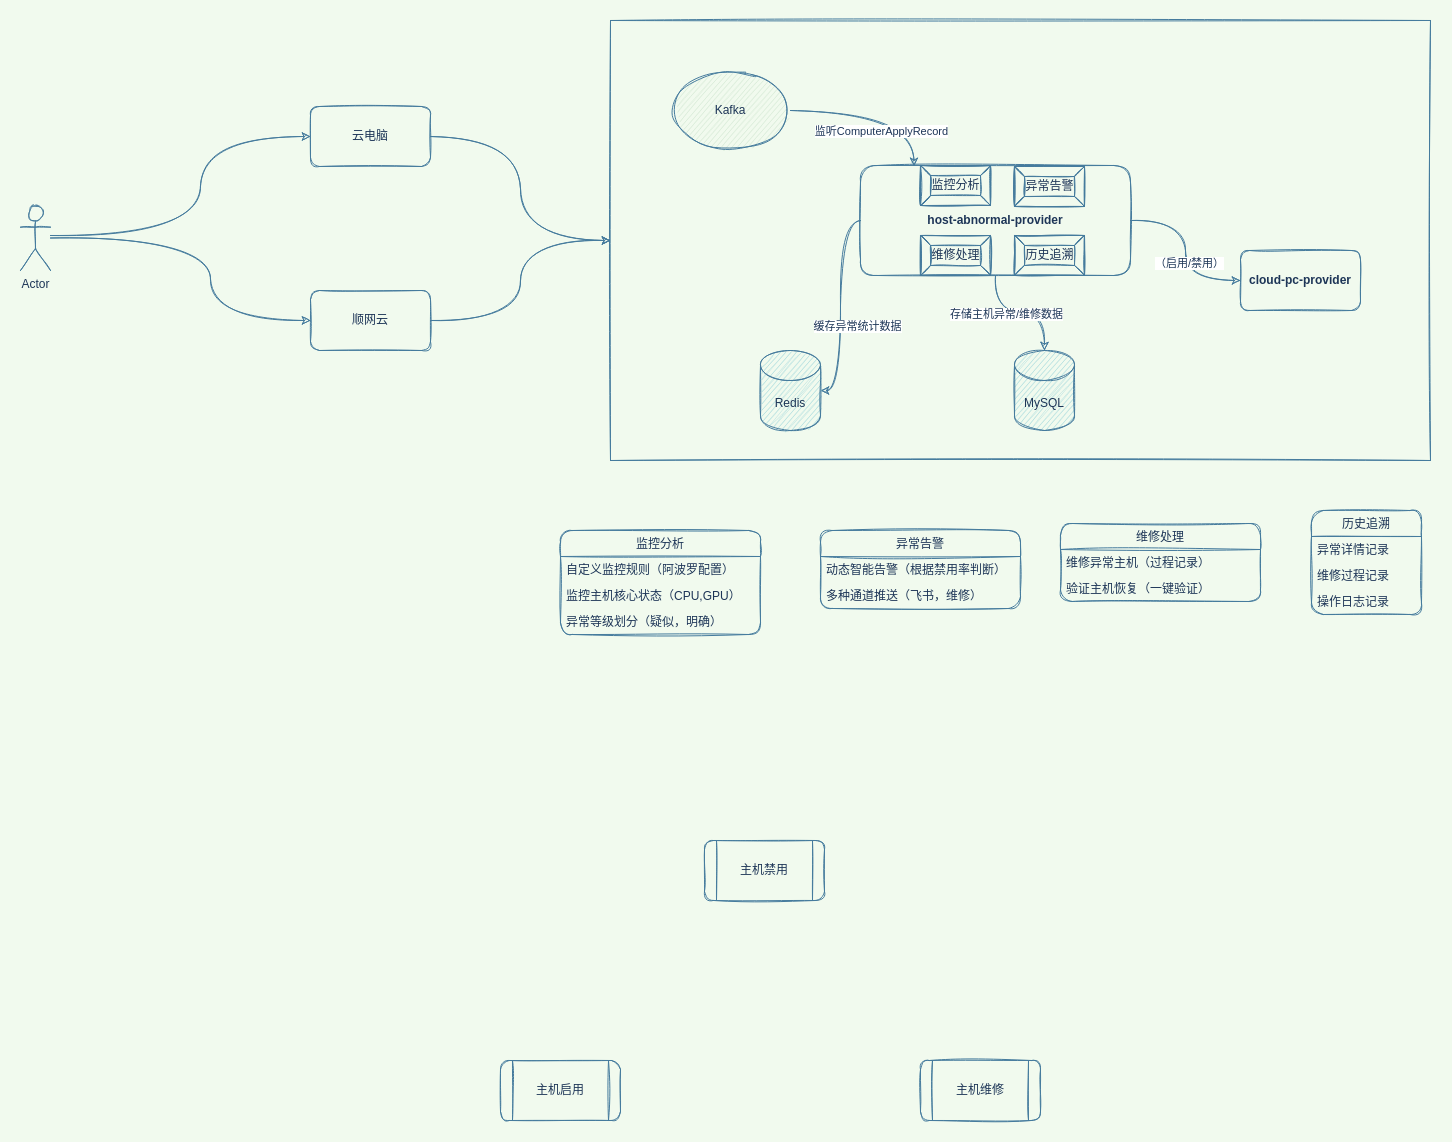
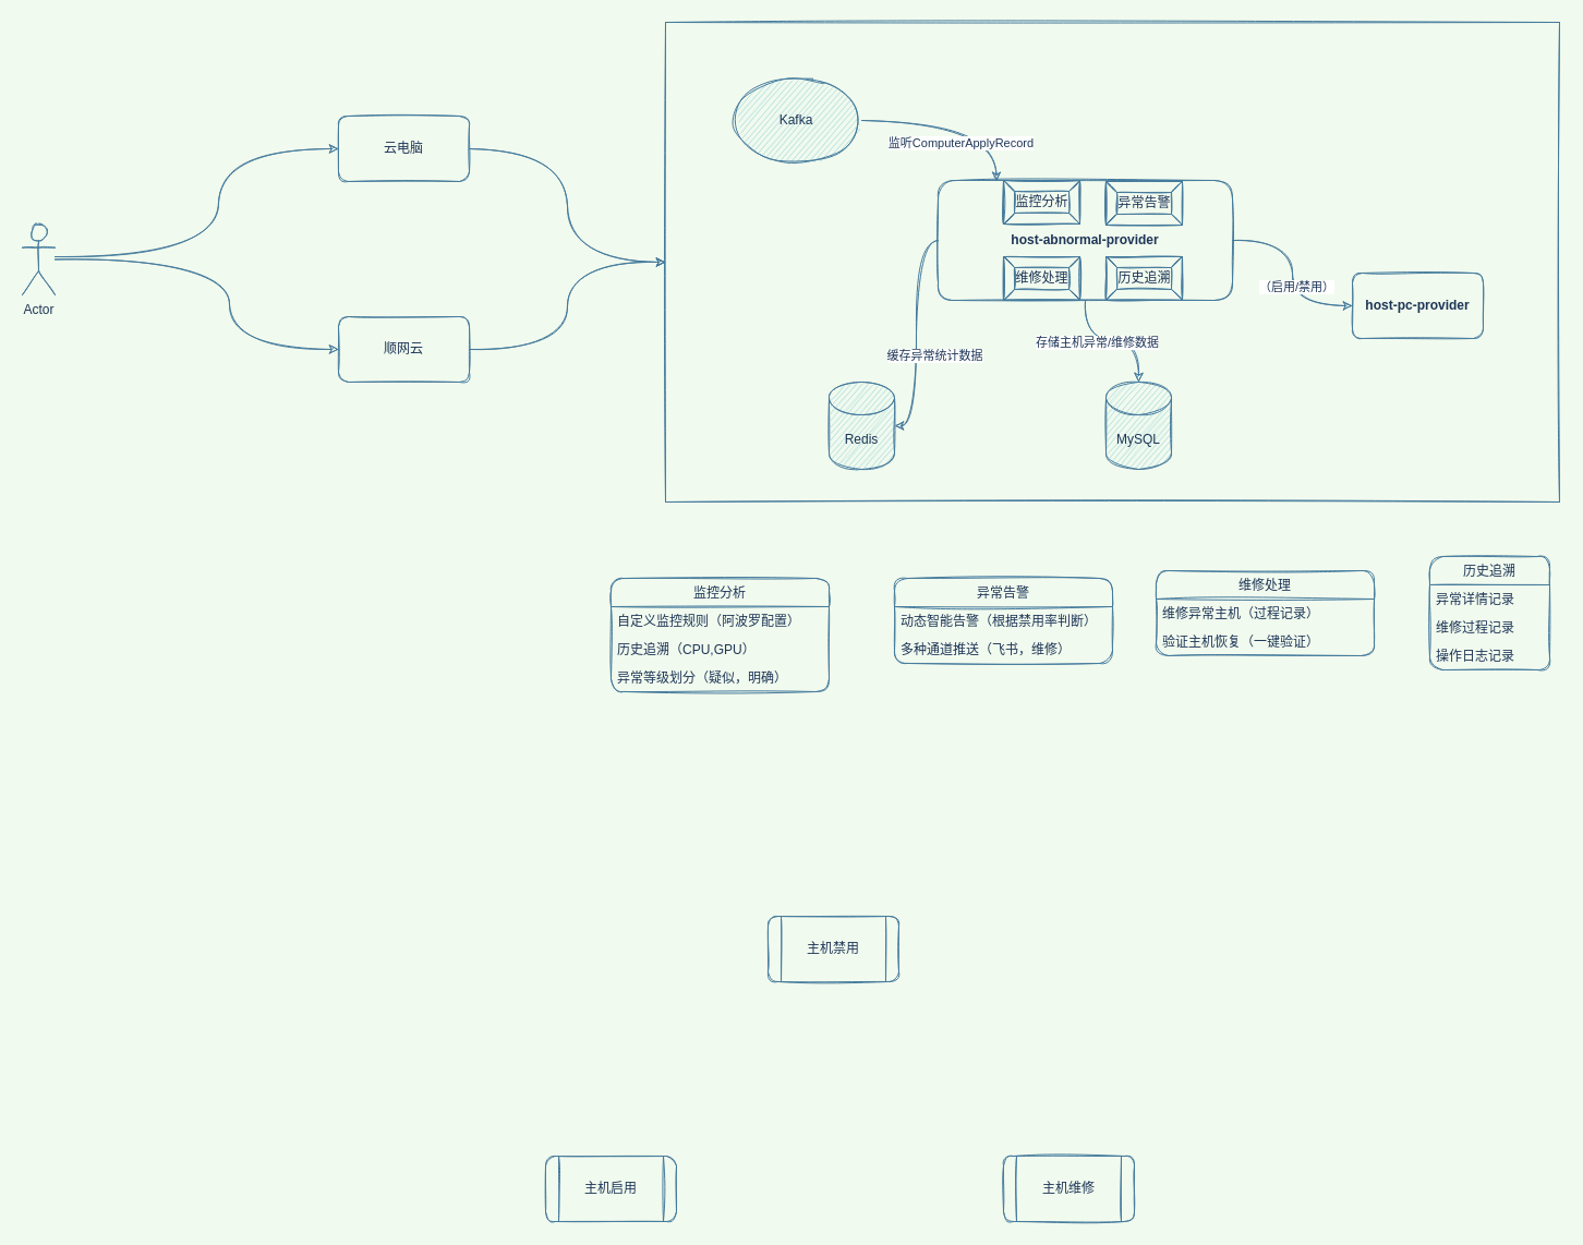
  <mxCell id="0" />
  <mxCell id="1" parent="0" />
  <mxCell id="2" value="" style="rounded=0;whiteSpace=wrap;html=1;sketch=1;fontColor=#1D3557;strokeColor=#457B9D;fillColor=none;" parent="1" vertex="1"><mxGeometry x="610" y="20" width="820" height="440" as="geometry" /></mxCell>
  <mxCell id="3" style="edgeStyle=orthogonalEdgeStyle;curved=1;orthogonalLoop=1;jettySize=auto;html=1;entryX=1;entryY=0.5;entryDx=0;entryDy=0;entryPerimeter=0;fontColor=#1D3557;strokeColor=#457B9D;fillColor=#A8DADC;sketch=1;" parent="1" source="9" target="14" edge="1"><mxGeometry relative="1" as="geometry" /></mxCell>
  <mxCell id="4" value="缓存异常统计数据" style="edgeLabel;html=1;align=center;verticalAlign=middle;resizable=0;points=[];fontColor=#1D3557;rounded=1;sketch=1;" parent="3" vertex="1" connectable="0"><mxGeometry x="0.167" y="-2" relative="1" as="geometry"><mxPoint x="18" y="2" as="offset" /></mxGeometry></mxCell>
  <mxCell id="5" style="edgeStyle=orthogonalEdgeStyle;curved=1;orthogonalLoop=1;jettySize=auto;html=1;fontColor=#1D3557;strokeColor=#457B9D;fillColor=#A8DADC;sketch=1;entryX=0.5;entryY=0;entryDx=0;entryDy=0;entryPerimeter=0;" parent="1" source="9" target="13" edge="1"><mxGeometry relative="1" as="geometry"><mxPoint x="1005" y="355" as="targetPoint" /></mxGeometry></mxCell>
  <mxCell id="6" value="存储主机异常/维修数据" style="edgeLabel;html=1;align=center;verticalAlign=middle;resizable=0;points=[];fontColor=#1D3557;rounded=1;sketch=1;" parent="5" vertex="1" connectable="0"><mxGeometry x="-0.225" y="-1" relative="1" as="geometry"><mxPoint as="offset" /></mxGeometry></mxCell>
  <mxCell id="7" value="" style="edgeStyle=orthogonalEdgeStyle;curved=1;rounded=1;orthogonalLoop=1;jettySize=auto;html=1;fontColor=#1D3557;strokeColor=#457B9D;fillColor=#A8DADC;sketch=1;" parent="1" source="9" target="15" edge="1"><mxGeometry relative="1" as="geometry" /></mxCell>
  <mxCell id="8" value="（启用/禁用）" style="edgeLabel;html=1;align=center;verticalAlign=middle;resizable=0;points=[];fontColor=#1D3557;sketch=1;" parent="7" vertex="1" connectable="0"><mxGeometry x="0.137" y="3" relative="1" as="geometry"><mxPoint as="offset" /></mxGeometry></mxCell>
  <mxCell id="9" value="&lt;b&gt;host-abnormal-provider&lt;/b&gt;" style="whiteSpace=wrap;html=1;fontColor=#1D3557;strokeColor=#457B9D;fillColor=none;rounded=1;sketch=1;" parent="1" vertex="1"><mxGeometry x="860" y="165" width="270" height="110" as="geometry" /></mxCell>
  <mxCell id="10" style="edgeStyle=orthogonalEdgeStyle;curved=1;orthogonalLoop=1;jettySize=auto;html=1;entryX=0.198;entryY=0.008;entryDx=0;entryDy=0;entryPerimeter=0;fontColor=#1D3557;strokeColor=#457B9D;fillColor=#A8DADC;sketch=1;" parent="1" source="12" target="9" edge="1"><mxGeometry relative="1" as="geometry" /></mxCell>
  <mxCell id="11" value="监听ComputerApplyRecord" style="edgeLabel;html=1;align=center;verticalAlign=middle;resizable=0;points=[];fontColor=#1D3557;rounded=1;sketch=1;" parent="10" vertex="1" connectable="0"><mxGeometry x="-0.21" y="-1" relative="1" as="geometry"><mxPoint x="19" y="19" as="offset" /></mxGeometry></mxCell>
- <mxCell id="12" value="Kafka" style="ellipse;whiteSpace=wrap;html=1;fontColor=#1D3557;strokeColor=#457B9D;fillColor=#d5e8d4;rounded=1;sketch=1;" parent="1" vertex="1"><mxGeometry x="670" y="70" width="120" height="80" as="geometry" /></mxCell>
+ <mxCell id="12" value="Kafka" style="ellipse;whiteSpace=wrap;html=1;fontColor=#1D3557;strokeColor=#457B9D;fillColor=#A8DADC;rounded=1;sketch=1;" parent="1" vertex="1"><mxGeometry x="670" y="70" width="120" height="80" as="geometry" /></mxCell>
  <mxCell id="13" value="MySQL" style="shape=cylinder3;whiteSpace=wrap;html=1;boundedLbl=1;backgroundOutline=1;size=15;fontColor=#1D3557;strokeColor=#457B9D;fillColor=#A8DADC;rounded=1;sketch=1;" parent="1" vertex="1"><mxGeometry x="1014" y="350" width="60" height="80" as="geometry" /></mxCell>
  <mxCell id="14" value="Redis" style="shape=cylinder3;whiteSpace=wrap;html=1;boundedLbl=1;backgroundOutline=1;size=15;fontColor=#1D3557;strokeColor=#457B9D;fillColor=#A8DADC;rounded=1;sketch=1;" parent="1" vertex="1"><mxGeometry x="760" y="350" width="60" height="80" as="geometry" /></mxCell>
- <mxCell id="15" value="cloud-pc-provider" style="whiteSpace=wrap;html=1;rounded=1;fontColor=#1D3557;strokeColor=#457B9D;fillColor=none;sketch=1;fontStyle=1" parent="1" vertex="1"><mxGeometry x="1240" y="250" width="120" height="60" as="geometry" /></mxCell>
+ <mxCell id="15" value="host-pc-provider" style="whiteSpace=wrap;html=1;rounded=1;fontColor=#1D3557;strokeColor=#457B9D;fillColor=none;sketch=1;fontStyle=1" parent="1" vertex="1"><mxGeometry x="1240" y="250" width="120" height="60" as="geometry" /></mxCell>
  <mxCell id="16" value="监控分析" style="labelPosition=center;verticalLabelPosition=middle;align=center;html=1;shape=mxgraph.basic.button;dx=10;rounded=1;fontColor=#1D3557;strokeColor=#457B9D;fillColor=none;sketch=1;" parent="1" vertex="1"><mxGeometry x="920" y="165" width="70" height="40" as="geometry" /></mxCell>
  <mxCell id="17" value="维修处理" style="labelPosition=center;verticalLabelPosition=middle;align=center;html=1;shape=mxgraph.basic.button;dx=10;rounded=1;fontColor=#1D3557;strokeColor=#457B9D;fillColor=none;sketch=1;" parent="1" vertex="1"><mxGeometry x="920" y="235" width="70" height="40" as="geometry" /></mxCell>
  <mxCell id="18" value="异常告警" style="labelPosition=center;verticalLabelPosition=middle;align=center;html=1;shape=mxgraph.basic.button;dx=10;rounded=1;fontColor=#1D3557;strokeColor=#457B9D;fillColor=none;sketch=1;" parent="1" vertex="1"><mxGeometry x="1014" y="166" width="70" height="40" as="geometry" /></mxCell>
  <mxCell id="19" value="历史追溯" style="labelPosition=center;verticalLabelPosition=middle;align=center;html=1;shape=mxgraph.basic.button;dx=10;rounded=1;fontColor=#1D3557;strokeColor=#457B9D;fillColor=none;sketch=1;" parent="1" vertex="1"><mxGeometry x="1014" y="235" width="70" height="40" as="geometry" /></mxCell>
  <mxCell id="20" style="edgeStyle=orthogonalEdgeStyle;curved=1;rounded=1;sketch=1;orthogonalLoop=1;jettySize=auto;html=1;entryX=0;entryY=0.5;entryDx=0;entryDy=0;fontColor=#1D3557;strokeColor=#457B9D;fillColor=#A8DADC;" parent="1" source="21" target="2" edge="1"><mxGeometry relative="1" as="geometry" /></mxCell>
  <mxCell id="21" value="顺网云" style="rounded=1;whiteSpace=wrap;html=1;sketch=1;fontColor=#1D3557;strokeColor=#457B9D;fillColor=none;" parent="1" vertex="1"><mxGeometry x="310" y="290" width="120" height="60" as="geometry" /></mxCell>
  <mxCell id="22" style="edgeStyle=orthogonalEdgeStyle;curved=1;rounded=1;sketch=1;orthogonalLoop=1;jettySize=auto;html=1;fontColor=#1D3557;strokeColor=#457B9D;fillColor=#A8DADC;" parent="1" source="23" target="2" edge="1"><mxGeometry relative="1" as="geometry" /></mxCell>
  <mxCell id="23" value="云电脑" style="rounded=1;whiteSpace=wrap;html=1;sketch=1;fontColor=#1D3557;strokeColor=#457B9D;fillColor=none;" parent="1" vertex="1"><mxGeometry x="310" y="106" width="120" height="60" as="geometry" /></mxCell>
  <mxCell id="24" style="edgeStyle=orthogonalEdgeStyle;curved=1;rounded=1;sketch=1;orthogonalLoop=1;jettySize=auto;html=1;fontColor=#1D3557;strokeColor=#457B9D;fillColor=#A8DADC;" parent="1" target="23" edge="1"><mxGeometry relative="1" as="geometry"><mxPoint x="50" y="235" as="sourcePoint" /><Array as="points"><mxPoint x="200" y="235" /><mxPoint x="200" y="136" /></Array></mxGeometry></mxCell>
  <mxCell id="25" style="edgeStyle=orthogonalEdgeStyle;curved=1;rounded=1;sketch=1;orthogonalLoop=1;jettySize=auto;html=1;fontColor=#1D3557;strokeColor=#457B9D;fillColor=#A8DADC;" parent="1" source="26" target="21" edge="1"><mxGeometry relative="1" as="geometry"><Array as="points"><mxPoint x="210" y="238" /><mxPoint x="210" y="320" /></Array></mxGeometry></mxCell>
  <mxCell id="26" value="Actor" style="shape=umlActor;verticalLabelPosition=bottom;verticalAlign=top;html=1;outlineConnect=0;rounded=1;sketch=1;fontColor=#1D3557;strokeColor=#457B9D;fillColor=none;" parent="1" vertex="1"><mxGeometry x="20" y="205" width="30" height="65" as="geometry" /></mxCell>
  <mxCell id="27" value="监控分析" style="swimlane;fontStyle=0;childLayout=stackLayout;horizontal=1;startSize=26;fillColor=none;horizontalStack=0;resizeParent=1;resizeParentMax=0;resizeLast=0;collapsible=1;marginBottom=0;rounded=1;sketch=1;fontColor=#1D3557;strokeColor=#457B9D;" parent="1" vertex="1"><mxGeometry x="560" y="530" width="200" height="104" as="geometry" /></mxCell>
  <mxCell id="28" value="自定义监控规则（阿波罗配置）" style="text;strokeColor=none;fillColor=none;align=left;verticalAlign=top;spacingLeft=4;spacingRight=4;overflow=hidden;rotatable=0;points=[[0,0.5],[1,0.5]];portConstraint=eastwest;rounded=1;sketch=1;fontColor=#1D3557;" parent="27" vertex="1"><mxGeometry y="26" width="200" height="26" as="geometry" /></mxCell>
- <mxCell id="29" value="监控主机核心状态（CPU,GPU）" style="text;strokeColor=none;fillColor=none;align=left;verticalAlign=top;spacingLeft=4;spacingRight=4;overflow=hidden;rotatable=0;points=[[0,0.5],[1,0.5]];portConstraint=eastwest;rounded=1;sketch=1;fontColor=#1D3557;" parent="27" vertex="1"><mxGeometry y="52" width="200" height="26" as="geometry" /></mxCell>
+ <mxCell id="29" value="历史追溯（CPU,GPU）" style="text;strokeColor=none;fillColor=none;align=left;verticalAlign=top;spacingLeft=4;spacingRight=4;overflow=hidden;rotatable=0;points=[[0,0.5],[1,0.5]];portConstraint=eastwest;rounded=1;sketch=1;fontColor=#1D3557;" parent="27" vertex="1"><mxGeometry y="52" width="200" height="26" as="geometry" /></mxCell>
  <mxCell id="30" value="异常等级划分（疑似，明确）" style="text;strokeColor=none;fillColor=none;align=left;verticalAlign=top;spacingLeft=4;spacingRight=4;overflow=hidden;rotatable=0;points=[[0,0.5],[1,0.5]];portConstraint=eastwest;rounded=1;sketch=1;fontColor=#1D3557;" parent="27" vertex="1"><mxGeometry y="78" width="200" height="26" as="geometry" /></mxCell>
  <mxCell id="31" value="异常告警" style="swimlane;fontStyle=0;childLayout=stackLayout;horizontal=1;startSize=26;fillColor=none;horizontalStack=0;resizeParent=1;resizeParentMax=0;resizeLast=0;collapsible=1;marginBottom=0;rounded=1;sketch=1;fontColor=#1D3557;strokeColor=#457B9D;" parent="1" vertex="1"><mxGeometry x="820" y="530" width="200" height="78" as="geometry" /></mxCell>
  <mxCell id="32" value="动态智能告警（根据禁用率判断）" style="text;strokeColor=none;fillColor=none;align=left;verticalAlign=top;spacingLeft=4;spacingRight=4;overflow=hidden;rotatable=0;points=[[0,0.5],[1,0.5]];portConstraint=eastwest;rounded=1;sketch=1;fontColor=#1D3557;" parent="31" vertex="1"><mxGeometry y="26" width="200" height="26" as="geometry" /></mxCell>
  <mxCell id="33" value="多种通道推送（飞书，维修）" style="text;strokeColor=none;fillColor=none;align=left;verticalAlign=top;spacingLeft=4;spacingRight=4;overflow=hidden;rotatable=0;points=[[0,0.5],[1,0.5]];portConstraint=eastwest;rounded=1;sketch=1;fontColor=#1D3557;" parent="31" vertex="1"><mxGeometry y="52" width="200" height="26" as="geometry" /></mxCell>
  <mxCell id="34" value="维修处理" style="swimlane;fontStyle=0;childLayout=stackLayout;horizontal=1;startSize=26;fillColor=none;horizontalStack=0;resizeParent=1;resizeParentMax=0;resizeLast=0;collapsible=1;marginBottom=0;rounded=1;sketch=1;fontColor=#1D3557;strokeColor=#457B9D;" parent="1" vertex="1"><mxGeometry x="1060" y="523" width="200" height="78" as="geometry"><mxRectangle x="600" y="756" width="80" height="26" as="alternateBounds" /></mxGeometry></mxCell>
  <mxCell id="35" value="维修异常主机（过程记录）" style="text;strokeColor=none;fillColor=none;align=left;verticalAlign=top;spacingLeft=4;spacingRight=4;overflow=hidden;rotatable=0;points=[[0,0.5],[1,0.5]];portConstraint=eastwest;rounded=1;sketch=1;fontColor=#1D3557;" parent="34" vertex="1"><mxGeometry y="26" width="200" height="26" as="geometry" /></mxCell>
  <mxCell id="36" value="验证主机恢复（一键验证）" style="text;strokeColor=none;fillColor=none;align=left;verticalAlign=top;spacingLeft=4;spacingRight=4;overflow=hidden;rotatable=0;points=[[0,0.5],[1,0.5]];portConstraint=eastwest;rounded=1;sketch=1;fontColor=#1D3557;" parent="34" vertex="1"><mxGeometry y="52" width="200" height="26" as="geometry" /></mxCell>
  <mxCell id="37" value="历史追溯" style="swimlane;fontStyle=0;childLayout=stackLayout;horizontal=1;startSize=26;fillColor=none;horizontalStack=0;resizeParent=1;resizeParentMax=0;resizeLast=0;collapsible=1;marginBottom=0;rounded=1;sketch=1;fontColor=#1D3557;strokeColor=#457B9D;" parent="1" vertex="1"><mxGeometry x="1311" y="510" width="110" height="104" as="geometry" /></mxCell>
  <mxCell id="38" value="异常详情记录" style="text;strokeColor=none;fillColor=none;align=left;verticalAlign=top;spacingLeft=4;spacingRight=4;overflow=hidden;rotatable=0;points=[[0,0.5],[1,0.5]];portConstraint=eastwest;rounded=1;sketch=1;fontColor=#1D3557;" parent="37" vertex="1"><mxGeometry y="26" width="110" height="26" as="geometry" /></mxCell>
  <mxCell id="39" value="维修过程记录" style="text;strokeColor=none;fillColor=none;align=left;verticalAlign=top;spacingLeft=4;spacingRight=4;overflow=hidden;rotatable=0;points=[[0,0.5],[1,0.5]];portConstraint=eastwest;rounded=1;sketch=1;fontColor=#1D3557;" parent="37" vertex="1"><mxGeometry y="52" width="110" height="26" as="geometry" /></mxCell>
  <mxCell id="40" value="操作日志记录" style="text;strokeColor=none;fillColor=none;align=left;verticalAlign=top;spacingLeft=4;spacingRight=4;overflow=hidden;rotatable=0;points=[[0,0.5],[1,0.5]];portConstraint=eastwest;rounded=1;sketch=1;fontColor=#1D3557;" parent="37" vertex="1"><mxGeometry y="78" width="110" height="26" as="geometry" /></mxCell>
  <mxCell id="41" value="主机启用" style="shape=process;whiteSpace=wrap;html=1;backgroundOutline=1;rounded=1;sketch=1;fontColor=#1D3557;strokeColor=#457B9D;fillColor=none;" parent="1" vertex="1"><mxGeometry x="500" y="1060" width="120" height="60" as="geometry" /></mxCell>
  <mxCell id="42" value="主机禁用" style="shape=process;whiteSpace=wrap;html=1;backgroundOutline=1;rounded=1;sketch=1;fontColor=#1D3557;strokeColor=#457B9D;fillColor=none;" parent="1" vertex="1"><mxGeometry x="704" y="840" width="120" height="60" as="geometry" /></mxCell>
  <mxCell id="43" value="主机维修" style="shape=process;whiteSpace=wrap;html=1;backgroundOutline=1;rounded=1;sketch=1;fontColor=#1D3557;strokeColor=#457B9D;fillColor=none;" parent="1" vertex="1"><mxGeometry x="920" y="1060" width="120" height="60" as="geometry" /></mxCell>
